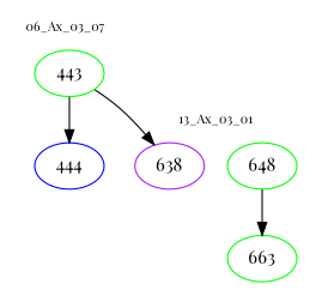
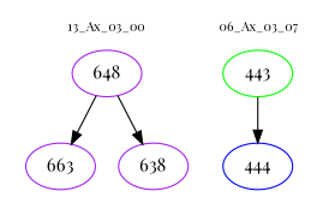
  digraph {
    fontname="Playfair Display"
    node [color=green fontname="Playfair Display"]
    edge [color=black fontname="Playfair Display"]
-   n1 [label=648]
-   n2 [label=663]
+   n1 [color=purple label=648]
+   n2 [color=purple label=663]
    n3 [color=purple label=638]
    n4 [label=443]
    n5 [color=blue label=444]
    subgraph cluster_1 {
      color=white
      fontsize=10
-     label="13_Ax_03_01"
+     label="13_Ax_03_00"
      n1
      n2
      n3
    }
    subgraph cluster_2 {
      color=white
      fontsize=10
      label="06_Ax_03_07"
      n4
      n5
    }
    n1 -> n2
-   n4 -> n3
+   n1 -> n3
    n4 -> n5
  }
